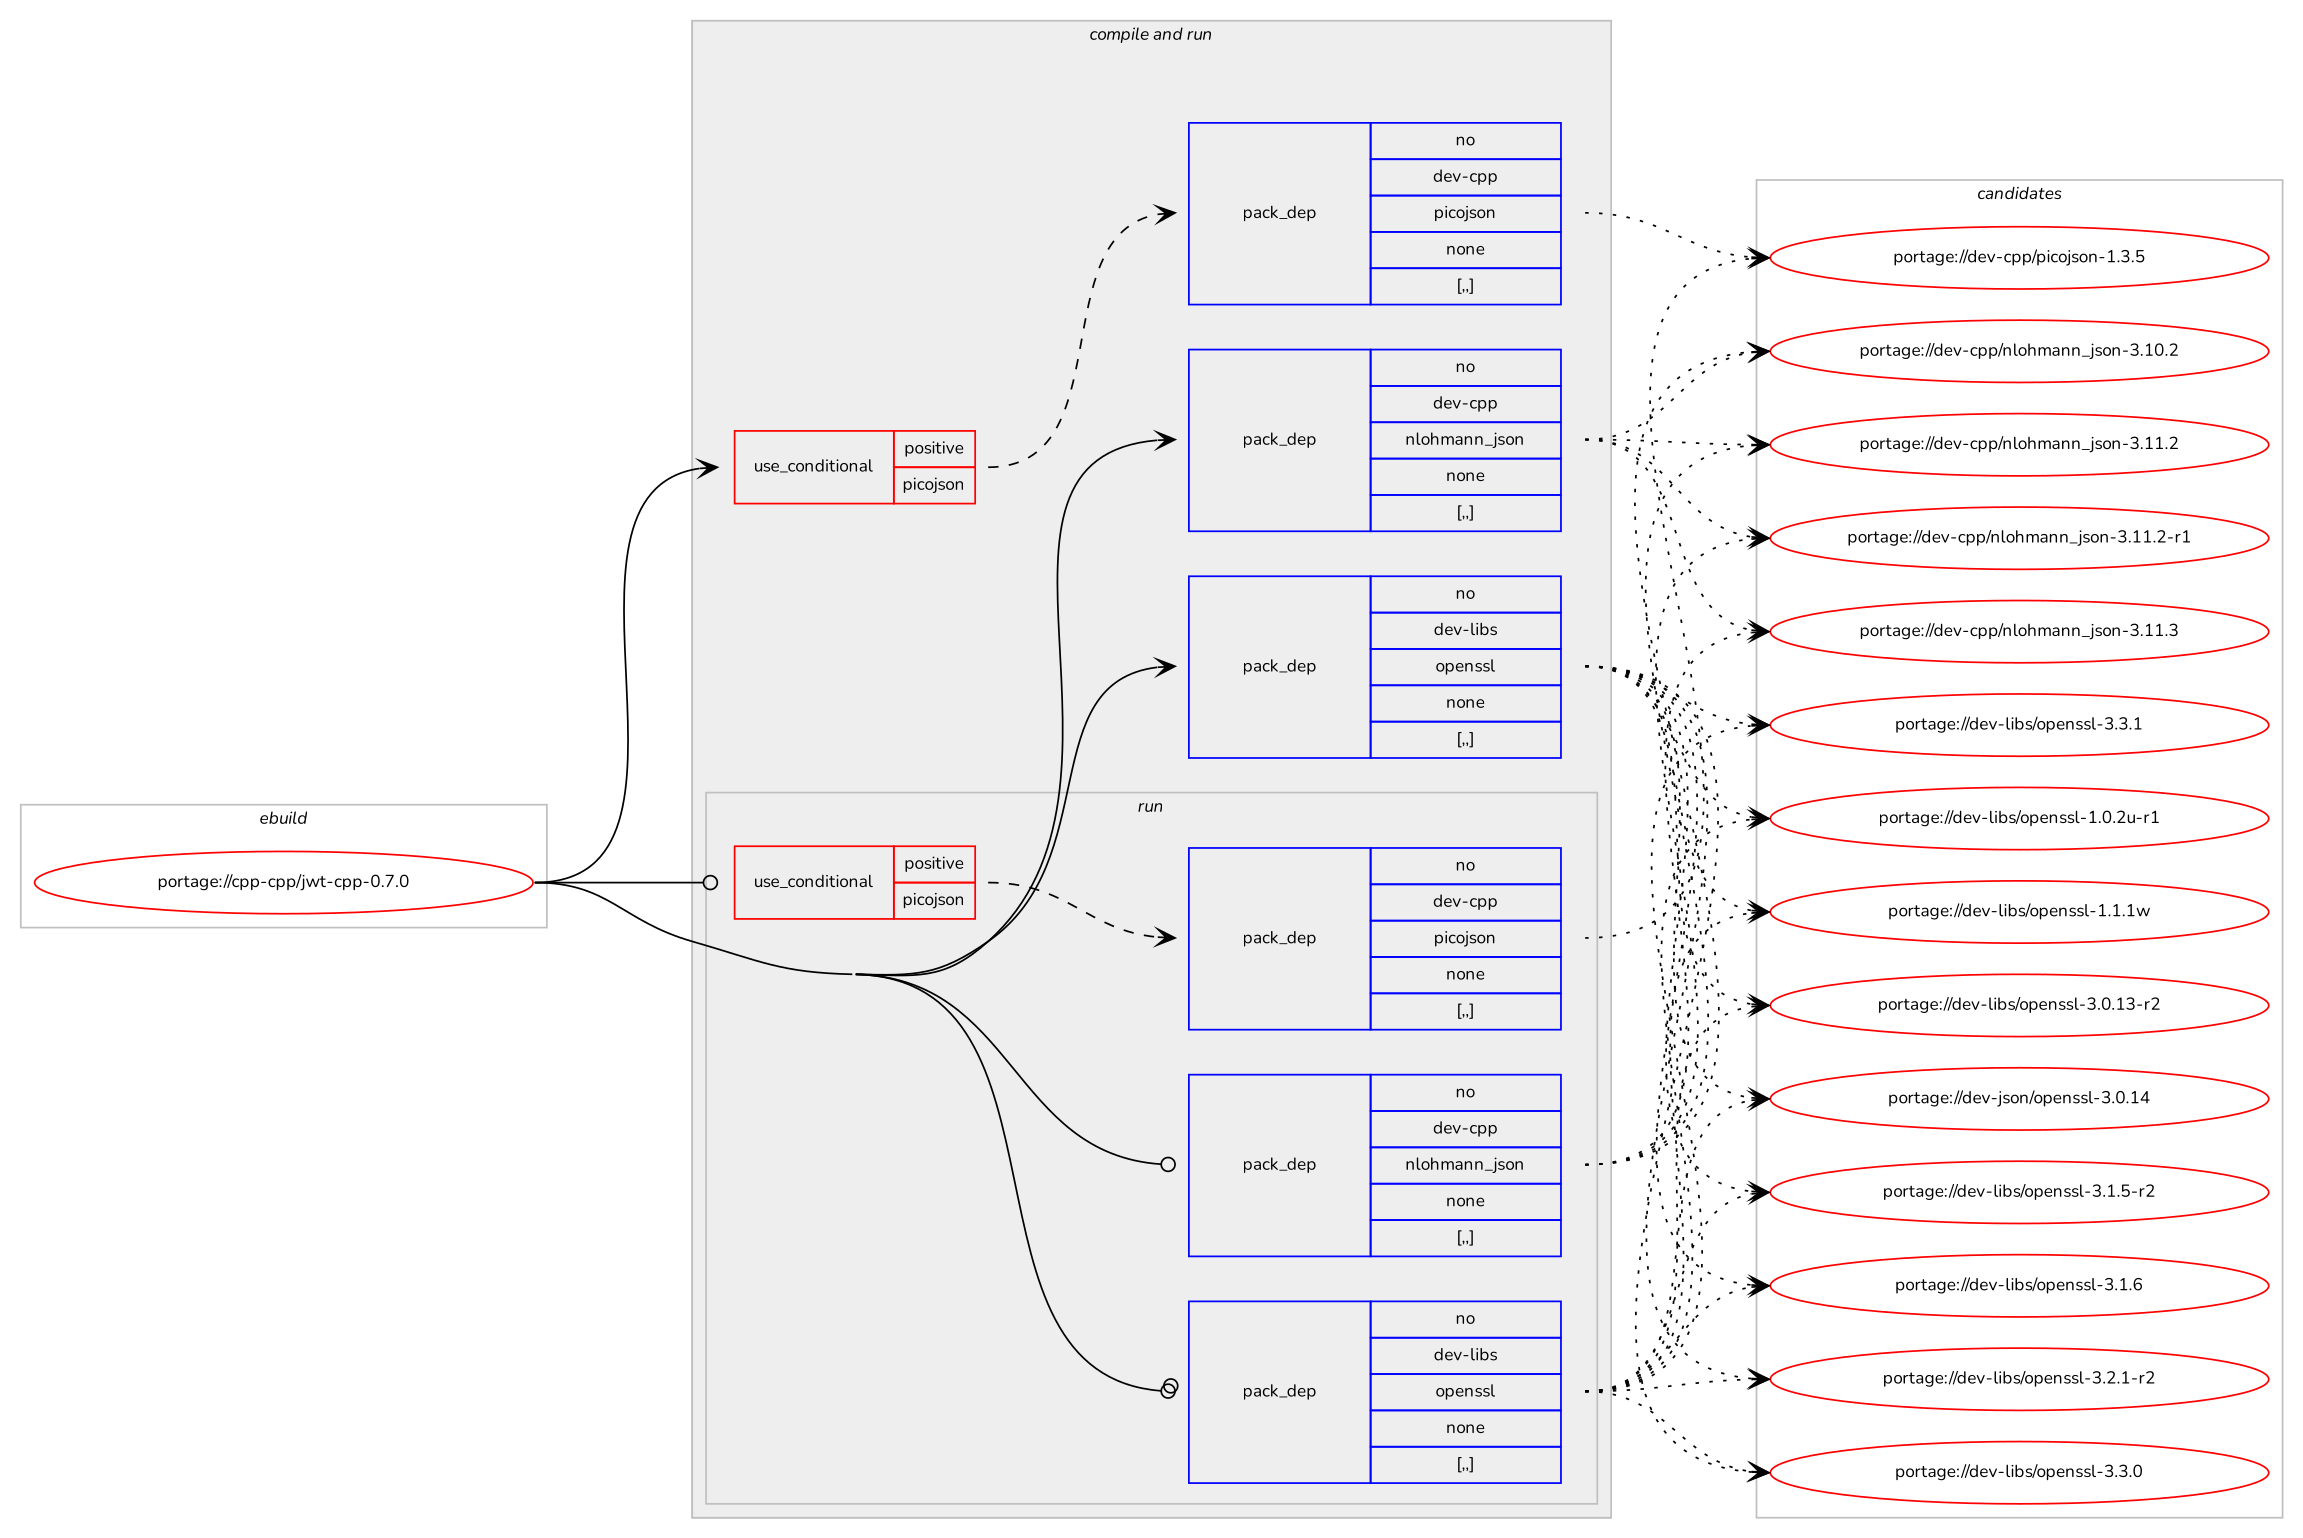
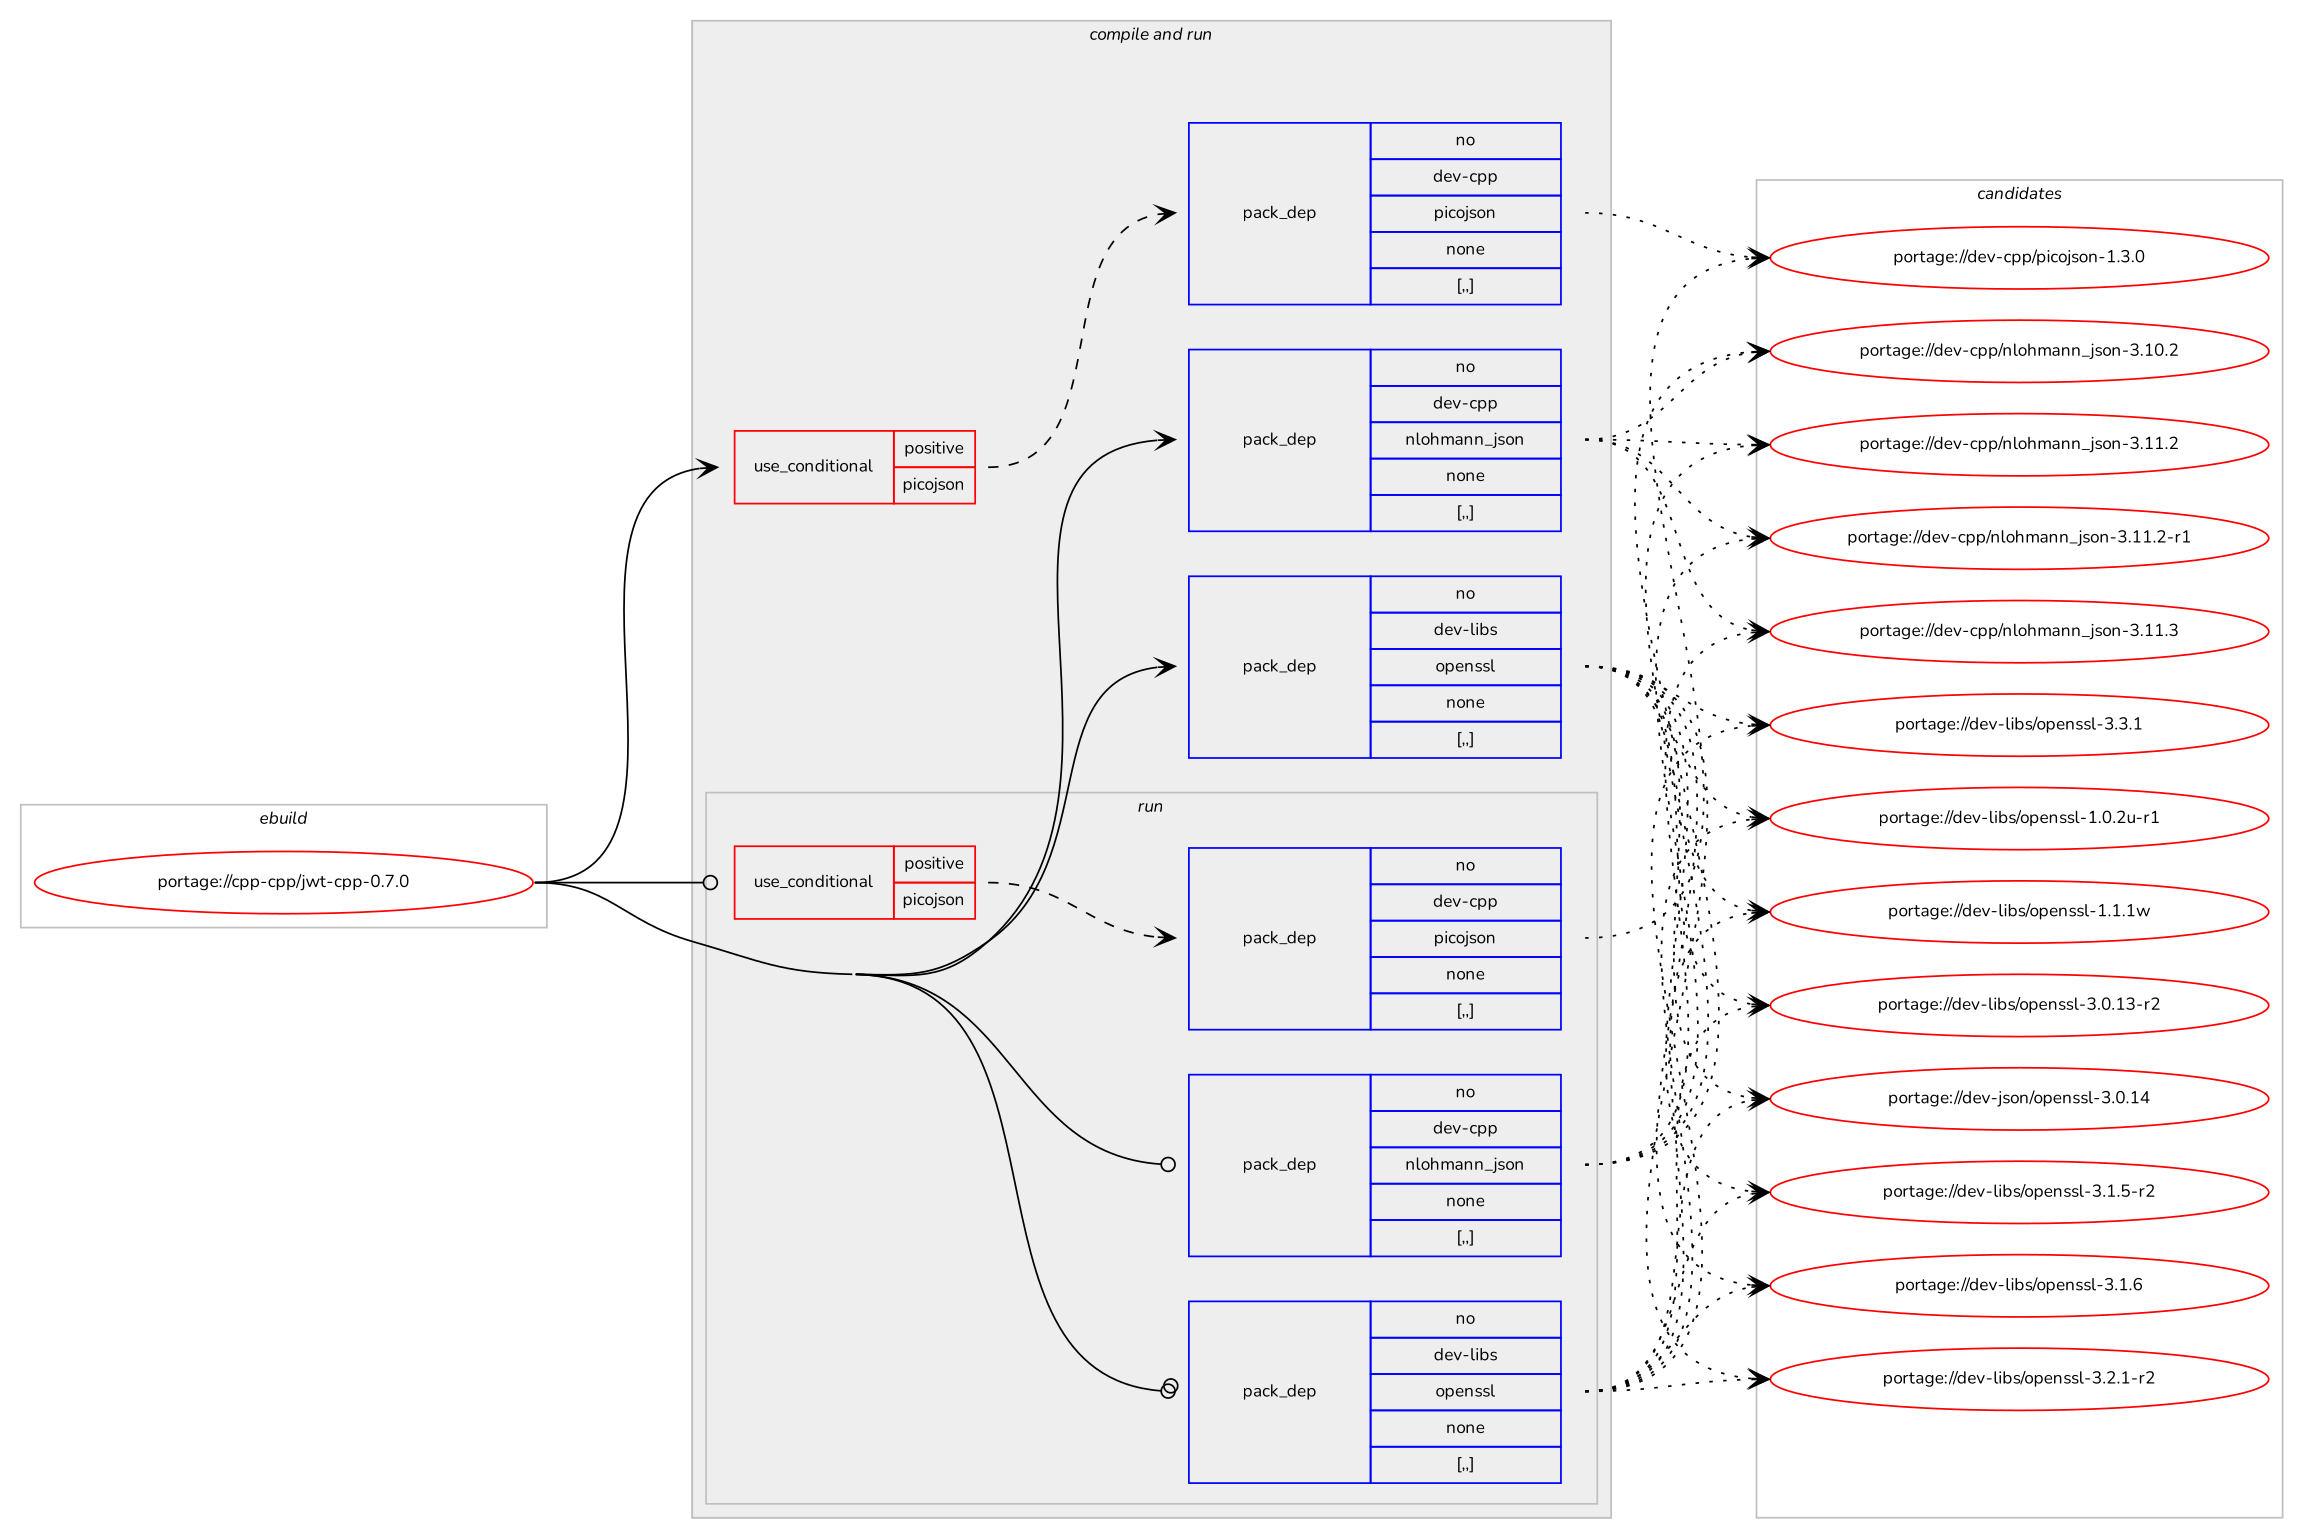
  digraph {
    compound=true
    concentrate=true
    fontname=Nunito
    fontsize=10
    newrank=true
    rankdir=LR
    ranksep=1.5
    node [color=red fontname=Nunito fontsize=10]
    edge [arrowhead=vee fontname=Nunito headport=w style=dotted tailport=e weight=100]
    n1 [label="portage://cpp-cpp/jwt-cpp-0.7.0" width=4]
    n2 [color=blue label=<<TABLE BORDER="0" CELLBORDER="1" CELLSPACING="0" CELLPADDING="4" WIDTH="220"><TR><TD ROWSPAN="6" CELLPADDING="30">pack_dep</TD></TR><TR><TD WIDTH="110">no</TD></TR><TR><TD>dev-cpp</TD></TR><TR><TD>picojson</TD></TR><TR><TD>none</TD></TR><TR><TD>[,,]</TD></TR></TABLE>> shape=none]
    n3 [label=<<TABLE BORDER="0" CELLBORDER="1" CELLSPACING="0" CELLPADDING="4"><TR><TD ROWSPAN="3" CELLPADDING="10">use_conditional</TD></TR><TR><TD>positive</TD></TR><TR><TD>picojson</TD></TR></TABLE>> shape=none]
    n4 [color=blue label=<<TABLE BORDER="0" CELLBORDER="1" CELLSPACING="0" CELLPADDING="4" WIDTH="220"><TR><TD ROWSPAN="6" CELLPADDING="30">pack_dep</TD></TR><TR><TD WIDTH="110">no</TD></TR><TR><TD>dev-cpp</TD></TR><TR><TD>nlohmann_json</TD></TR><TR><TD>none</TD></TR><TR><TD>[,,]</TD></TR></TABLE>> shape=none]
    n5 [color=blue label=<<TABLE BORDER="0" CELLBORDER="1" CELLSPACING="0" CELLPADDING="4" WIDTH="220"><TR><TD ROWSPAN="6" CELLPADDING="30">pack_dep</TD></TR><TR><TD WIDTH="110">no</TD></TR><TR><TD>dev-libs</TD></TR><TR><TD>openssl</TD></TR><TR><TD>none</TD></TR><TR><TD>[,,]</TD></TR></TABLE>> shape=none]
    n6 [color=blue label=<<TABLE BORDER="0" CELLBORDER="1" CELLSPACING="0" CELLPADDING="4" WIDTH="220"><TR><TD ROWSPAN="6" CELLPADDING="30">pack_dep</TD></TR><TR><TD WIDTH="110">no</TD></TR><TR><TD>dev-cpp</TD></TR><TR><TD>picojson</TD></TR><TR><TD>none</TD></TR><TR><TD>[,,]</TD></TR></TABLE>> shape=none]
    n7 [label=<<TABLE BORDER="0" CELLBORDER="1" CELLSPACING="0" CELLPADDING="4"><TR><TD ROWSPAN="3" CELLPADDING="10">use_conditional</TD></TR><TR><TD>positive</TD></TR><TR><TD>picojson</TD></TR></TABLE>> shape=none]
    n8 [color=blue label=<<TABLE BORDER="0" CELLBORDER="1" CELLSPACING="0" CELLPADDING="4" WIDTH="220"><TR><TD ROWSPAN="6" CELLPADDING="30">pack_dep</TD></TR><TR><TD WIDTH="110">no</TD></TR><TR><TD>dev-cpp</TD></TR><TR><TD>nlohmann_json</TD></TR><TR><TD>none</TD></TR><TR><TD>[,,]</TD></TR></TABLE>> shape=none]
    n9 [color=blue label=<<TABLE BORDER="0" CELLBORDER="1" CELLSPACING="0" CELLPADDING="4" WIDTH="220"><TR><TD ROWSPAN="6" CELLPADDING="30">pack_dep</TD></TR><TR><TD WIDTH="110">no</TD></TR><TR><TD>dev-libs</TD></TR><TR><TD>openssl</TD></TR><TR><TD>none</TD></TR><TR><TD>[,,]</TD></TR></TABLE>> shape=none]
-   n10 [label="portage://dev-cpp/picojson-1.3.5" width=4]
+   n10 [label="portage://dev-cpp/picojson-1.3.0" width=4]
    n11 [label="portage://dev-cpp/nlohmann_json-3.10.2" width=4]
    n12 [label="portage://dev-cpp/nlohmann_json-3.11.2" width=4]
    n13 [label="portage://dev-cpp/nlohmann_json-3.11.2-r1" width=4]
    n14 [label="portage://dev-cpp/nlohmann_json-3.11.3" width=4]
    n15 [label="portage://dev-libs/openssl-1.0.2u-r1" width=4]
    n16 [label="portage://dev-libs/openssl-1.1.1w" width=4]
    n17 [label="portage://dev-libs/openssl-3.0.13-r2" width=4]
    n18 [label="portage://dev-json/openssl-3.0.14" width=4]
    n19 [label="portage://dev-libs/openssl-3.1.5-r2" width=4]
    n20 [label="portage://dev-libs/openssl-3.1.6" width=4]
    n21 [label="portage://dev-libs/openssl-3.2.1-r2" width=4]
-   n22 [label="portage://dev-libs/openssl-3.3.0" width=4]
    n23 [label="portage://dev-libs/openssl-3.3.1" width=4]
    subgraph cluster_1 {
      color=gray
      label=<<i>ebuild</i>>
      rank=same
      n1
    }
    subgraph cluster_2 {
      color=gray
      label=<<i>dependencies</i>>
      subgraph cluster_3 {
        color=gray
        fillcolor="#eeeeee"
        label=<<i>compile</i>>
        style=filled
        subgraph sub_4 {
          color=gray
          fillcolor="#eeeeee"
          label=<<i>compile</i>>
          style=filled
          n3
          subgraph sub_5 {
            color=gray
            fillcolor="#eeeeee"
            label=<<i>compile</i>>
            style=filled
            n2
          }
        }
        subgraph sub_6 {
          color=gray
          fillcolor="#eeeeee"
          label=<<i>compile</i>>
          style=filled
          n4
        }
        subgraph sub_7 {
          color=gray
          fillcolor="#eeeeee"
          label=<<i>compile</i>>
          style=filled
          n5
        }
      }
      subgraph cluster_8 {
        color=gray
        fillcolor="#eeeeee"
        label=<<i>compile and run</i>>
        style=filled
      }
      subgraph cluster_9 {
        color=gray
        fillcolor="#eeeeee"
        label=<<i>run</i>>
        style=filled
        subgraph sub_10 {
          color=gray
          fillcolor="#eeeeee"
          label=<<i>run</i>>
          style=filled
          n7
          subgraph sub_11 {
            color=gray
            fillcolor="#eeeeee"
            label=<<i>run</i>>
            style=filled
            n6
          }
        }
        subgraph sub_12 {
          color=gray
          fillcolor="#eeeeee"
          label=<<i>run</i>>
          style=filled
          n8
        }
        subgraph sub_13 {
          color=gray
          fillcolor="#eeeeee"
          label=<<i>run</i>>
          style=filled
          n9
        }
      }
    }
    subgraph cluster_14 {
      color=gray
      label=<<i>candidates</i>>
      rank=same
      subgraph sub_15 {
        color=black
        label=<<i>candidates</i>>
        nodesep=1
        rank=same
        n10
      }
      subgraph sub_16 {
        color=black
        label=<<i>candidates</i>>
        nodesep=1
        rank=same
        n11
        n12
        n13
        n14
      }
      subgraph sub_17 {
        color=black
        label=<<i>candidates</i>>
        nodesep=1
        rank=same
        n15
        n16
        n17
        n18
        n19
        n20
        n21
-       n22
        n23
      }
      subgraph sub_18 {
        color=black
        label=<<i>candidates</i>>
        nodesep=1
        rank=same
        n10
      }
      subgraph sub_19 {
        color=black
        label=<<i>candidates</i>>
        nodesep=1
        rank=same
        n11
        n12
        n13
        n14
      }
      subgraph sub_20 {
        color=black
        label=<<i>candidates</i>>
        nodesep=1
        rank=same
        n15
        n16
        n17
        n18
        n19
        n20
        n21
-       n22
        n23
      }
    }
    n1 -> n3 [style=solid weight=20]
    n1 -> n4 [style=solid weight=20]
    n1 -> n5 [style=solid weight=20]
    n1 -> n7 [arrowhead=odot style=solid weight=20]
    n1 -> n8 [arrowhead=odot style=solid weight=20]
    n1 -> n9 [arrowhead=odot style=solid weight=20]
    n2 -> n10
    n3 -> n2 [style=dashed weight=20]
    n4 -> n11
    n4 -> n12
    n4 -> n13
    n4 -> n14
    n5 -> n15
    n5 -> n16
    n5 -> n17
    n5 -> n18
    n5 -> n19
    n5 -> n20
    n5 -> n21
-   n5 -> n22
    n5 -> n23
    n6 -> n10
    n7 -> n6 [style=dashed weight=20]
    n8 -> n11
    n8 -> n12
    n8 -> n13
    n8 -> n14
    n9 -> n15
    n9 -> n16
    n9 -> n17
    n9 -> n18
    n9 -> n19
    n9 -> n20
    n9 -> n21
-   n9 -> n22
    n9 -> n23
  }
